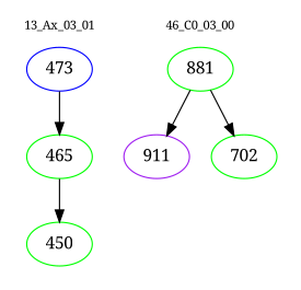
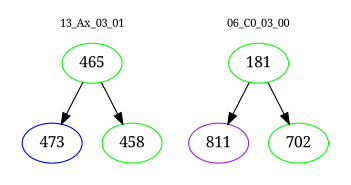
  digraph {
    fontname="Noto Serif"
    node [color=green fontname="Noto Serif"]
    edge [color=black fontname="Noto Serif"]
    n1 [label=465]
    n2 [color=blue label=473]
-   n3 [label=450]
-   n4 [label=881]
-   n5 [color=purple label=911]
+   n3 [label=458]
+   n4 [label=181]
+   n5 [color=purple label=811]
    n6 [label=702]
    subgraph cluster_1 {
      color=white
      fontsize=10
      label="13_Ax_03_01"
      n1
      n2
      n3
    }
    subgraph cluster_2 {
      color=white
      fontsize=10
-     label="46_C0_03_00"
+     label="06_C0_03_00"
      n4
      n5
      n6
    }
-   n2 -> n1
+   n1 -> n2
    n1 -> n3
    n4 -> n5
    n4 -> n6
  }
